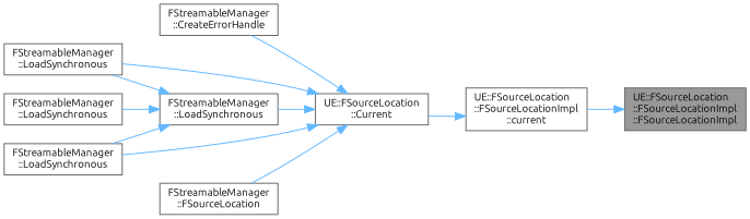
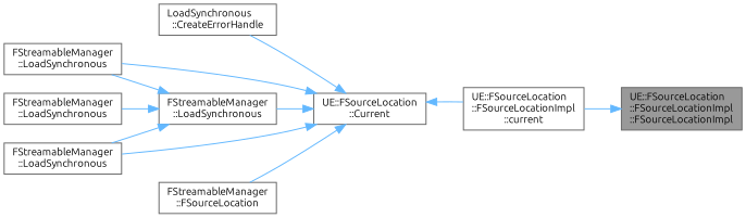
  digraph {
    fontname=Ubuntu
    rankdir=RL
    node [color=grey40 fillcolor=white fontname=Ubuntu fontsize=10 shape=box style=filled]
    edge [color=steelblue1 dir=back fontname=Ubuntu fontsize=10 labelfontname=Helvetica labelfontsize=10 style=solid]
    n1 [color=gray40 fillcolor=grey60 fontcolor=black height=0.2 label="UE::FSourceLocation\l::FSourceLocationImpl\l::FSourceLocationImpl" width=0.4]
    n2 [height=0.2 label="UE::FSourceLocation\l::FSourceLocationImpl\l::current" width=0.4]
    n3 [height=0.2 label="UE::FSourceLocation\l::Current" width=0.4]
-   n4 [height=0.2 label="FStreamableManager\l::CreateErrorHandle" width=0.4]
+   n4 [height=0.2 label="LoadSynchronous\l::CreateErrorHandle" width=0.4]
    n5 [height=0.2 label="FStreamableManager\l::LoadSynchronous" width=0.4]
    n6 [height=0.2 label="FStreamableManager\l::LoadSynchronous" width=0.4]
    n7 [height=0.2 label="FStreamableManager\l::LoadSynchronous" width=0.4]
    n8 [height=0.2 label="FStreamableManager\l::FSourceLocation" width=0.4]
    n9 [height=0.2 label="FStreamableManager\l::LoadSynchronous" width=0.4]
    n1 -> n2
-   n2 -> n3
+   n3 -> n2
    n3 -> n4
    n3 -> n5
    n3 -> n6
    n3 -> n7
    n3 -> n8
    n5 -> n6
    n5 -> n7
    n5 -> n9
  }
